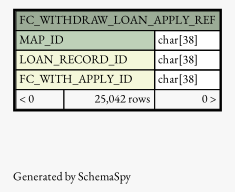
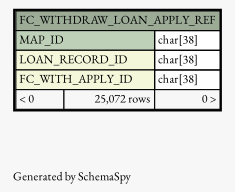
  digraph {
    bgcolor="#f7f7f7"
    fontname="EB Garamond"
    fontsize=11
    label="\nGenerated by SchemaSpy"
    labeljust=l
    nodesep=0.18
    rankdir=RL
    ranksep=0.46
-   n1 [fontname="EB Garamond" fontsize=11 label=<     <TABLE BORDER="2" CELLBORDER="1" CELLSPACING="0" BGCOLOR="#ffffff">       <TR><TD COLSPAN="3" BGCOLOR="#9bab96" ALIGN="CENTER">FC_WITHDRAW_LOAN_APPLY_REF</TD></TR>       <TR><TD PORT="MAP_ID" COLSPAN="2" BGCOLOR="#bed1b8" ALIGN="LEFT">MAP_ID</TD><TD PORT="MAP_ID.type" ALIGN="LEFT">char[38]</TD></TR>       <TR><TD PORT="LOAN_RECORD_ID" COLSPAN="2" BGCOLOR="#f4f7da" ALIGN="LEFT">LOAN_RECORD_ID</TD><TD PORT="LOAN_RECORD_ID.type" ALIGN="LEFT">char[38]</TD></TR>       <TR><TD PORT="FC_WITH_APPLY_ID" COLSPAN="2" BGCOLOR="#f4f7da" ALIGN="LEFT">FC_WITH_APPLY_ID</TD><TD PORT="FC_WITH_APPLY_ID.type" ALIGN="LEFT">char[38]</TD></TR>       <TR><TD ALIGN="LEFT" BGCOLOR="#f7f7f7">&lt; 0</TD><TD ALIGN="RIGHT" BGCOLOR="#f7f7f7">25,042 rows</TD><TD ALIGN="RIGHT" BGCOLOR="#f7f7f7">0 &gt;</TD></TR>     </TABLE>> shape=plaintext]
+   n1 [fontname="EB Garamond" fontsize=11 label=<     <TABLE BORDER="2" CELLBORDER="1" CELLSPACING="0" BGCOLOR="#ffffff">       <TR><TD COLSPAN="3" BGCOLOR="#9bab96" ALIGN="CENTER">FC_WITHDRAW_LOAN_APPLY_REF</TD></TR>       <TR><TD PORT="MAP_ID" COLSPAN="2" BGCOLOR="#bed1b8" ALIGN="LEFT">MAP_ID</TD><TD PORT="MAP_ID.type" ALIGN="LEFT">char[38]</TD></TR>       <TR><TD PORT="LOAN_RECORD_ID" COLSPAN="2" BGCOLOR="#f4f7da" ALIGN="LEFT">LOAN_RECORD_ID</TD><TD PORT="LOAN_RECORD_ID.type" ALIGN="LEFT">char[38]</TD></TR>       <TR><TD PORT="FC_WITH_APPLY_ID" COLSPAN="2" BGCOLOR="#f4f7da" ALIGN="LEFT">FC_WITH_APPLY_ID</TD><TD PORT="FC_WITH_APPLY_ID.type" ALIGN="LEFT">char[38]</TD></TR>       <TR><TD ALIGN="LEFT" BGCOLOR="#f7f7f7">&lt; 0</TD><TD ALIGN="RIGHT" BGCOLOR="#f7f7f7">25,072 rows</TD><TD ALIGN="RIGHT" BGCOLOR="#f7f7f7">0 &gt;</TD></TR>     </TABLE>> shape=plaintext]
  }
